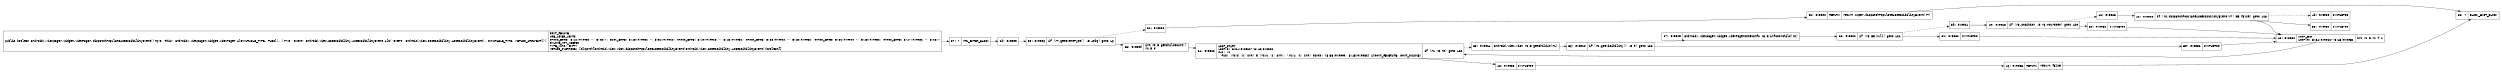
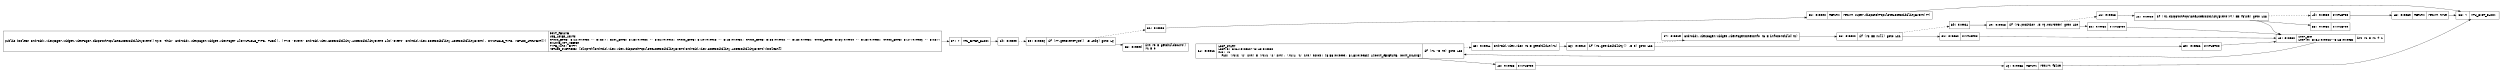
  digraph {
    fontname="DejaVu Sans Mono"
    rankdir=LR
    node [fontname="DejaVu Sans Mono" shape=record]
    edge [fontname="DejaVu Sans Mono"]
    n1 [label="{27\:\ ?|MTH_ENTER_BLOCK\l}"]
    n2 [label="{29\:\ 0x0000}"]
    n3 [label="{30\:\ 0x0006|if (r7.getEventType() != 4096) goto L6\l}"]
    n4 [label="{31\:\ 0x0008}"]
    n5 [label="{33\:\ 0x000d|int r0 = getChildCount()\lr1 = 0\l}"]
    n6 [label="{32\:\ 0x000c|RETURN\l|return super.dispatchPopulateAccessibilityEvent(r7)\l}"]
    n7 [label="{34\:\ 0x0012|LOOP_START\lLOOP:0: B:34:0x0012\-\>B:45:0x0032\lPHI: r1 \l  PHI: (r1v2 'i' int) = (r1v1 'i' int), (r1v4 'i' int) binds: [B:33:0x000d, B:45:0x0032] A[DONT_GENERATE, DONT_INLINE]\l|if (r1 \>= r0) goto L23\l}"]
-   n8 [label="{28\:\ ?|BLOCK_EXIT_BLOCK\l}"]
+   n8 [label="{28\:\ ?|MTH_EXIT_BLOCK\l}"]
    n9 [label="{35\:\ 0x0014|android.view.View r2 = getChildAt(r1)\l}"]
    n10 [label="{48\:\ 0x0035|SYNTHETIC\l}"]
    n11 [label="{36\:\ 0x001c|if (r2.getVisibility() != 0) goto L22\l}"]
    n12 [label="{46\:\ 0x0035|RETURN\l|return false\l}"]
    n13 [label="{37\:\ 0x001e|androidx.viewpager.widget.ViewPager$ItemInfo r3 = infoForChild(r2)\l}"]
    n14 [label="{50\:\ 0x0032|SYNTHETIC\l}"]
    n15 [label="{38\:\ 0x0022|if (r3 == null) goto L21\l}"]
    n16 [label="{45\:\ 0x0032|LOOP_END\lLOOP:0: B:34:0x0012\-\>B:45:0x0032\l|int r1 = r1 + 1\l}"]
    n17 [label="{39\:\ 0x0024}"]
    n18 [label="{51\:\ 0x0032|SYNTHETIC\l}"]
    n19 [label="{40\:\ 0x0028|if (r3.position != r6.mCurItem) goto L20\l}"]
    n20 [label="{41\:\ 0x002a}"]
    n21 [label="{52\:\ 0x0032|SYNTHETIC\l}"]
    n22 [label="{42\:\ 0x002e|if (r2.dispatchPopulateAccessibilityEvent(r7) == false) goto L18\l}"]
    n23 [label="{49\:\ 0x0030|SYNTHETIC\l}"]
    n24 [label="{53\:\ 0x0032|SYNTHETIC\l}"]
+   n25 [label="{43\:\ 0x0030|RETURN\l|return true\l}"]
    n26 [label="{public boolean androidx.viewpager.widget.ViewPager.dispatchPopulateAccessibilityEvent((r6v0 'this' androidx.viewpager.widget.ViewPager A[IMMUTABLE_TYPE, THIS]), (r7v0 'event' android.view.accessibility.AccessibilityEvent A[D('event' android.view.accessibility.AccessibilityEvent), IMMUTABLE_TYPE, METHOD_ARGUMENT]))  | DONT_RENAME\lUSE_LINES_HINTS\lCROSS_EDGE: B:44:0x0031 \-\> B:28:?, BACK_EDGE: B:45:0x0032 \-\> B:34:0x0012, CROSS_EDGE: B:40:0x0028 \-\> B:45:0x0032, CROSS_EDGE: B:38:0x0022 \-\> B:45:0x0032, CROSS_EDGE: B:36:0x001c \-\> B:45:0x0032, CROSS_EDGE: B:47:0x0036 \-\> B:28:?\lINLINE_NOT_NEEDED\lTYPE_VARS: EMPTY\lMETHOD_OVERRIDE: [ClspMth\{android.view.View.dispatchPopulateAccessibilityEvent(android.view.accessibility.AccessibilityEvent):boolean\}]\l}"]
    n1 -> n2
    n2 -> n3 [style=dashed]
    n3 -> n4 [style=dashed]
    n3 -> n5
    n4 -> n6
-   n5 -> n7
    n6 -> n8
    n7 -> n9 [style=dashed]
    n7 -> n10
    n9 -> n11
    n10 -> n12
    n11 -> n13 [style=dashed]
    n11 -> n14
    n12 -> n8
    n13 -> n15
    n14 -> n16
    n15 -> n17 [style=dashed]
    n15 -> n18
    n16 -> n7
    n17 -> n19
    n18 -> n16
    n19 -> n20 [style=dashed]
    n19 -> n21
    n20 -> n22
    n21 -> n16
    n22 -> n16
    n22 -> n23 [style=dashed]
    n22 -> n24
+   n23 -> n25
+   n25 -> n8
    n26 -> n1
  }
